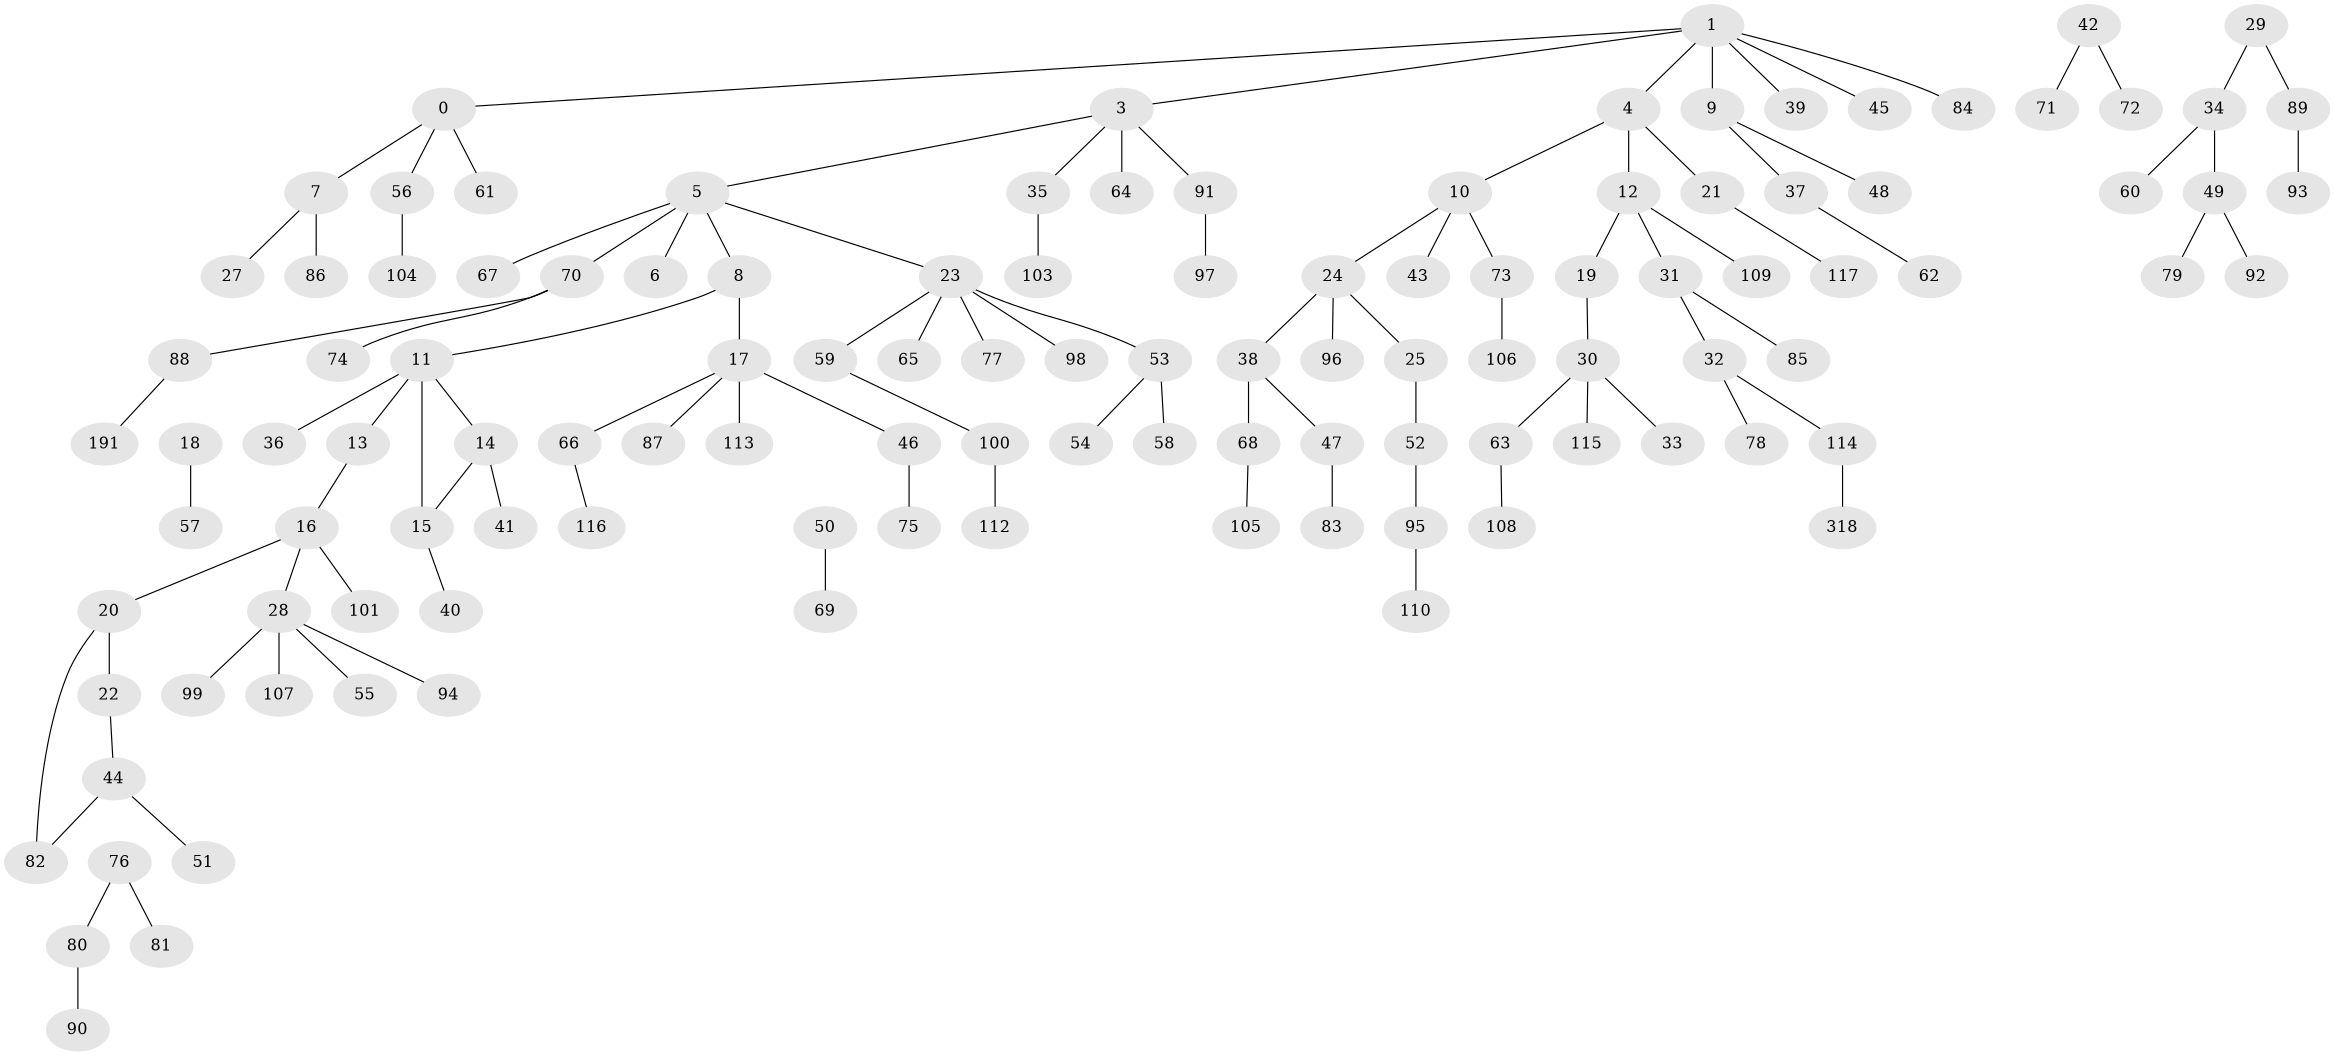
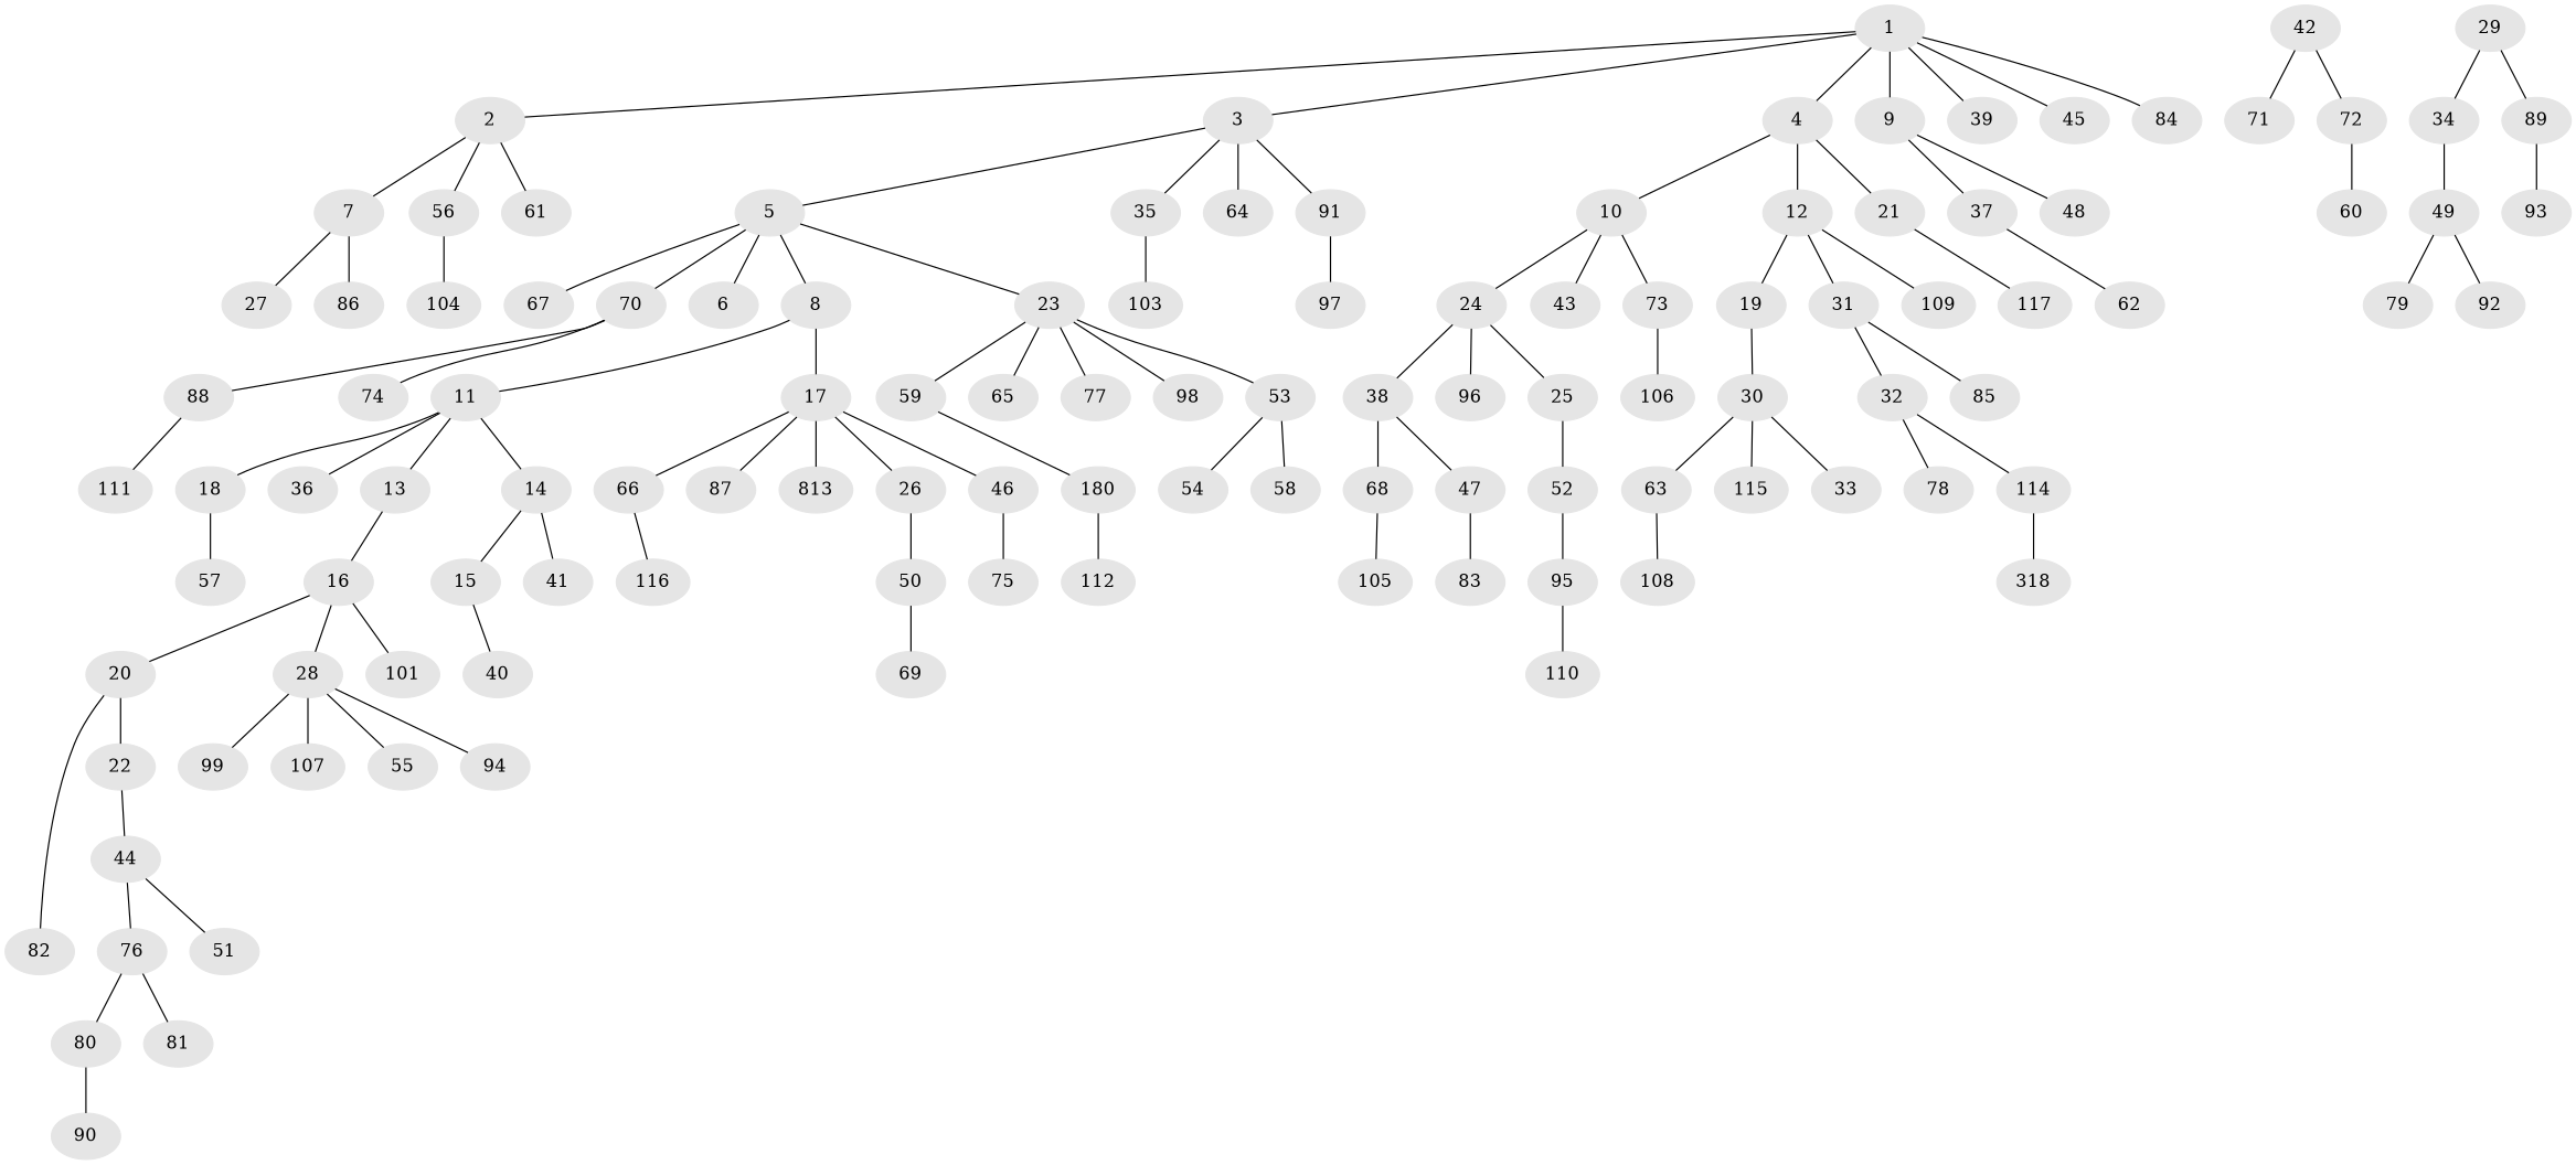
  graph {
    node [color=gray90 style=filled]
    1
-   2 [label=0]
+   2
    3
    4
    9
    39
    45
    84
    7
    56
    61
    5
    35
    64
    91
    10
    12
    21
    37
    48
    27
    86
    104
    6
    8
    23
    67
    70
    103
    97
    24
    43
    73
    19
    31
    109
    117
    11
    17
    53
    59
    65
    77
    98
    74
    88
    13
    14
    18
    36
+   26
    46
    66
    87
-   113
+   113 [label=813]
    62
    25
    38
    96
    106
    16
    15
    41
    57
    30
    32
    85
    20
    28
    101
    40
    22
    82
    55
    94
    99
    107
    50
    75
    116
    33
    63
    115
    44
    51
    76
    54
    58
-   100
+   100 [label=180]
    52
    47
    68
    95
    42
    71
    72
    69
    29
    34
    89
    49
    60
    93
    108
    78
    114
    n107 [label=318]
    79
    92
    83
    105
    80
    81
    110
    112
-   111 [label=191]
+   111
    90
    1 -- 2
    1 -- 3
    1 -- 4
    1 -- 9
    1 -- 39
    1 -- 45
    1 -- 84
    2 -- 7
    2 -- 56
    2 -- 61
    3 -- 5
    3 -- 35
    3 -- 64
    3 -- 91
    4 -- 10
    4 -- 12
    4 -- 21
    9 -- 37
    9 -- 48
    7 -- 27
    7 -- 86
    56 -- 104
    5 -- 6
    5 -- 8
    5 -- 23
    5 -- 67
    5 -- 70
    35 -- 103
    91 -- 97
    10 -- 24
    10 -- 43
    10 -- 73
    12 -- 19
    12 -- 31
    12 -- 109
    21 -- 117
    37 -- 62
    8 -- 11
    8 -- 17
    23 -- 53
    23 -- 59
    23 -- 65
    23 -- 77
    23 -- 98
    70 -- 74
    70 -- 88
    24 -- 25
    24 -- 38
    24 -- 96
    73 -- 106
    19 -- 30
    31 -- 32
    31 -- 85
    11 -- 13
    11 -- 14
-   11 -- 15
+   11 -- 18
    11 -- 36
+   17 -- 26
    17 -- 46
    17 -- 66
    17 -- 87
    17 -- 113
    53 -- 54
    53 -- 58
    59 -- 100
    88 -- 111
    13 -- 16
    14 -- 15
    14 -- 41
    18 -- 57
+   26 -- 50
    46 -- 75
    66 -- 116
    25 -- 52
    38 -- 47
    38 -- 68
    16 -- 20
    16 -- 28
    16 -- 101
    15 -- 40
    30 -- 33
    30 -- 63
    30 -- 115
    32 -- 78
    32 -- 114
    20 -- 22
    20 -- 82
    28 -- 55
    28 -- 94
    28 -- 99
    28 -- 107
    22 -- 44
    50 -- 69
    63 -- 108
    44 -- 51
-   44 -- 82
+   44 -- 76
    76 -- 80
    76 -- 81
    100 -- 112
    52 -- 95
    47 -- 83
    68 -- 105
    95 -- 110
    42 -- 71
    42 -- 72
    29 -- 34
    29 -- 89
    34 -- 49
-   34 -- 60
+   72 -- 60
    89 -- 93
    49 -- 79
    49 -- 92
    114 -- n107
    80 -- 90
  }
